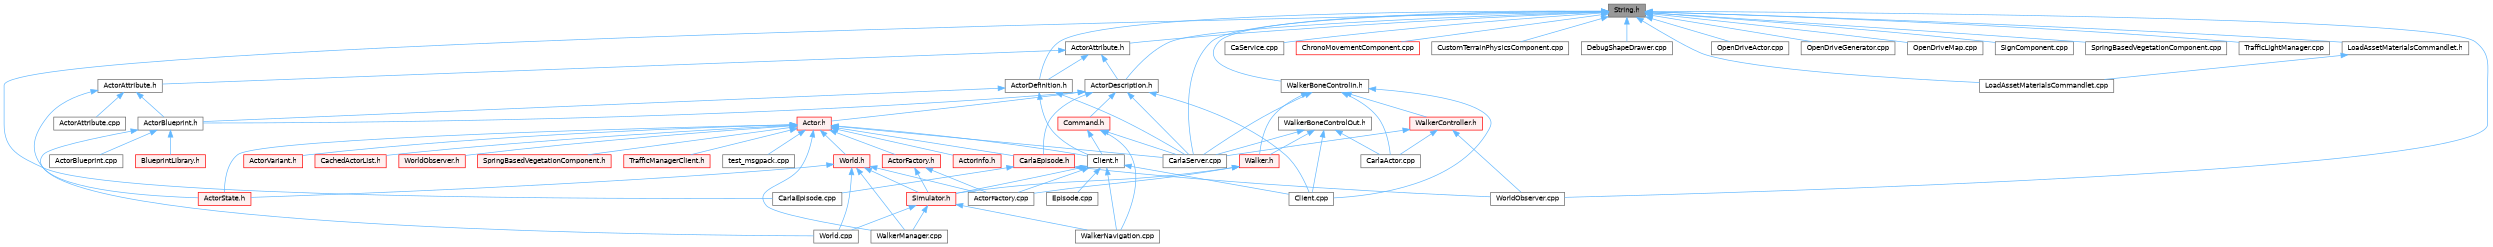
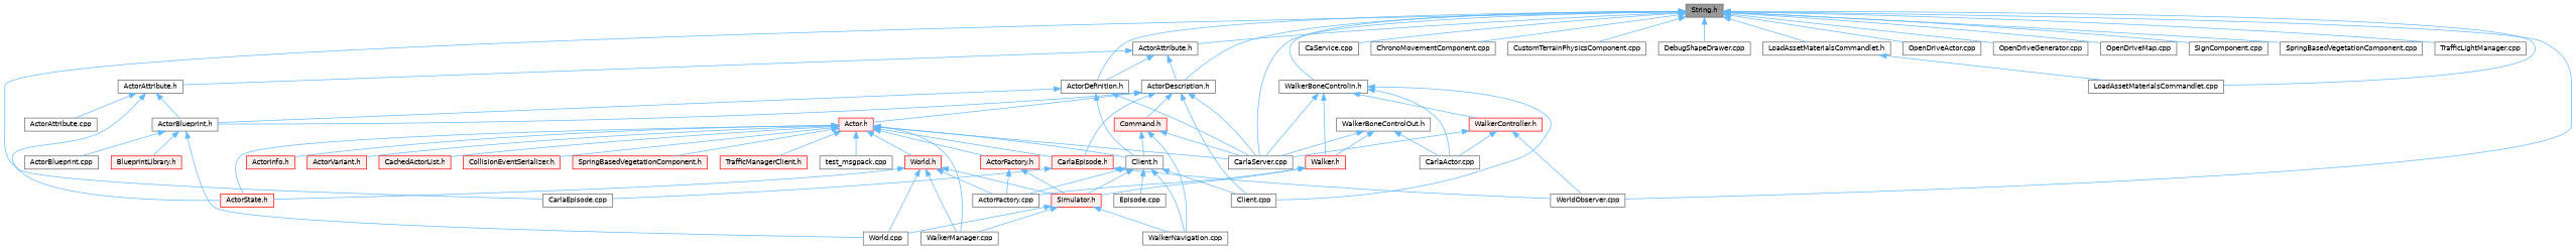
  digraph {
    node [color=grey40 fillcolor=white fontname=Helvetica fontsize=10 shape=box style=filled]
    edge [color=steelblue1 dir=back fontname=Helvetica fontsize=10 labelfontname=Helvetica labelfontsize=10 style=solid]
    n1 [color=gray40 fillcolor=grey60 fontcolor=black height=0.2 label="String.h" width=0.4]
    n2 [height=0.2 label="ActorAttribute.h" width=0.4]
    n3 [height=0.2 label="ActorDefinition.h" width=0.4]
    n4 [height=0.2 label="CarlaServer.cpp" width=0.4]
    n5 [height=0.2 label="ActorDescription.h" width=0.4]
    n6 [height=0.2 label="CarlaEpisode.cpp" width=0.4]
    n7 [height=0.2 label="WorldObserver.cpp" width=0.4]
    n8 [height=0.2 label="CaService.cpp" width=0.4]
-   n9 [color=red height=0.2 label="ChronoMovementComponent.cpp" width=0.4]
+   n9 [height=0.2 label="ChronoMovementComponent.cpp" width=0.4]
    n10 [height=0.2 label="CustomTerrainPhysicsComponent.cpp" width=0.4]
    n11 [height=0.2 label="DebugShapeDrawer.cpp" width=0.4]
    n12 [height=0.2 label="LoadAssetMaterialsCommandlet.h" width=0.4]
    n13 [height=0.2 label="OpenDriveActor.cpp" width=0.4]
    n14 [height=0.2 label="OpenDriveGenerator.cpp" width=0.4]
    n15 [height=0.2 label="OpenDriveMap.cpp" width=0.4]
    n16 [height=0.2 label="SignComponent.cpp" width=0.4]
    n17 [height=0.2 label="SpringBasedVegetationComponent.cpp" width=0.4]
    n18 [height=0.2 label="TrafficLightManager.cpp" width=0.4]
    n19 [height=0.2 label="WalkerBoneControlIn.h" width=0.4]
    n20 [height=0.2 label="LoadAssetMaterialsCommandlet.cpp" width=0.4]
    n21 [height=0.2 label="ActorAttribute.h" width=0.4]
    n22 [height=0.2 label="ActorBlueprint.h" width=0.4]
    n23 [height=0.2 label="Client.h" width=0.4]
    n24 [height=0.2 label="Client.cpp" width=0.4]
    n25 [color=red fillcolor="#FFF0F0" height=0.2 label="Actor.h" width=0.4]
    n26 [color=red fillcolor="#FFF0F0" height=0.2 label="CarlaEpisode.h" width=0.4]
    n27 [color=red fillcolor="#FFF0F0" height=0.2 label="Command.h" width=0.4]
    n28 [height=0.2 label="CarlaActor.cpp" width=0.4]
    n29 [color=red fillcolor="#FFF0F0" height=0.2 label="Walker.h" width=0.4]
    n30 [color=red fillcolor="#FFF0F0" height=0.2 label="WalkerController.h" width=0.4]
    n31 [height=0.2 label="WalkerBoneControlOut.h" width=0.4]
    n32 [height=0.2 label="ActorAttribute.cpp" width=0.4]
    n33 [color=red fillcolor="#FFF0F0" height=0.2 label="ActorState.h" width=0.4]
    n34 [height=0.2 label="ActorBlueprint.cpp" width=0.4]
    n35 [color=red fillcolor="#FFF0F0" height=0.2 label="BlueprintLibrary.h" width=0.4]
    n36 [height=0.2 label="World.cpp" width=0.4]
    n37 [height=0.2 label="ActorFactory.cpp" width=0.4]
    n38 [height=0.2 label="Episode.cpp" width=0.4]
    n39 [color=red fillcolor="#FFF0F0" height=0.2 label="Simulator.h" width=0.4]
    n40 [height=0.2 label="WalkerNavigation.cpp" width=0.4]
    n41 [height=0.2 label="WalkerManager.cpp" width=0.4]
    n42 [color=red fillcolor="#FFF0F0" height=0.2 label="ActorFactory.h" width=0.4]
    n43 [color=red fillcolor="#FFF0F0" height=0.2 label="ActorInfo.h" width=0.4]
    n44 [color=red fillcolor="#FFF0F0" height=0.2 label="ActorVariant.h" width=0.4]
    n45 [color=red fillcolor="#FFF0F0" height=0.2 label="CachedActorList.h" width=0.4]
-   n46 [color=red fillcolor="#FFF0F0" height=0.2 label="WorldObserver.h" width=0.4]
+   n46 [color=red fillcolor="#FFF0F0" height=0.2 label="CollisionEventSerializer.h" width=0.4]
    n47 [color=red fillcolor="#FFF0F0" height=0.2 label="SpringBasedVegetationComponent.h" width=0.4]
    n48 [color=red fillcolor="#FFF0F0" height=0.2 label="TrafficManagerClient.h" width=0.4]
    n49 [color=red fillcolor="#FFF0F0" height=0.2 label="World.h" width=0.4]
    n50 [height=0.2 label="test_msgpack.cpp" width=0.4]
    n1 -> n2
    n1 -> n3
    n1 -> n4
    n1 -> n5
    n1 -> n6
    n1 -> n7
    n1 -> n8
    n1 -> n9
    n1 -> n10
    n1 -> n11
    n1 -> n12
    n1 -> n13
    n1 -> n14
    n1 -> n15
    n1 -> n16
    n1 -> n17
    n1 -> n18
    n1 -> n19
    n1 -> n20
    n2 -> n3
    n2 -> n5
    n2 -> n21
    n3 -> n4
    n3 -> n22
    n3 -> n23
    n5 -> n4
    n5 -> n22
    n5 -> n24
    n5 -> n25
    n5 -> n26
    n5 -> n27
    n12 -> n20
    n19 -> n4
    n19 -> n24
    n19 -> n28
    n19 -> n29
    n19 -> n30
    n21 -> n22
    n21 -> n32
    n21 -> n33
    n22 -> n34
    n22 -> n35
    n22 -> n36
    n23 -> n24
    n23 -> n37
    n23 -> n38
    n23 -> n39
    n23 -> n40
    n25 -> n4
    n25 -> n23
    n25 -> n26
    n25 -> n33
    n25 -> n41
    n25 -> n42
    n25 -> n43
    n25 -> n44
    n25 -> n45
    n25 -> n46
    n25 -> n47
    n25 -> n48
    n25 -> n49
    n25 -> n50
    n26 -> n6
    n26 -> n7
    n27 -> n4
    n27 -> n23
    n27 -> n40
    n29 -> n37
    n29 -> n39
    n30 -> n4
    n30 -> n7
    n30 -> n28
    n31 -> n4
-   n31 -> n24
    n31 -> n28
    n31 -> n29
    n39 -> n36
    n39 -> n40
    n39 -> n41
    n42 -> n37
    n42 -> n39
    n49 -> n33
    n49 -> n36
    n49 -> n37
    n49 -> n39
    n49 -> n41
  }
